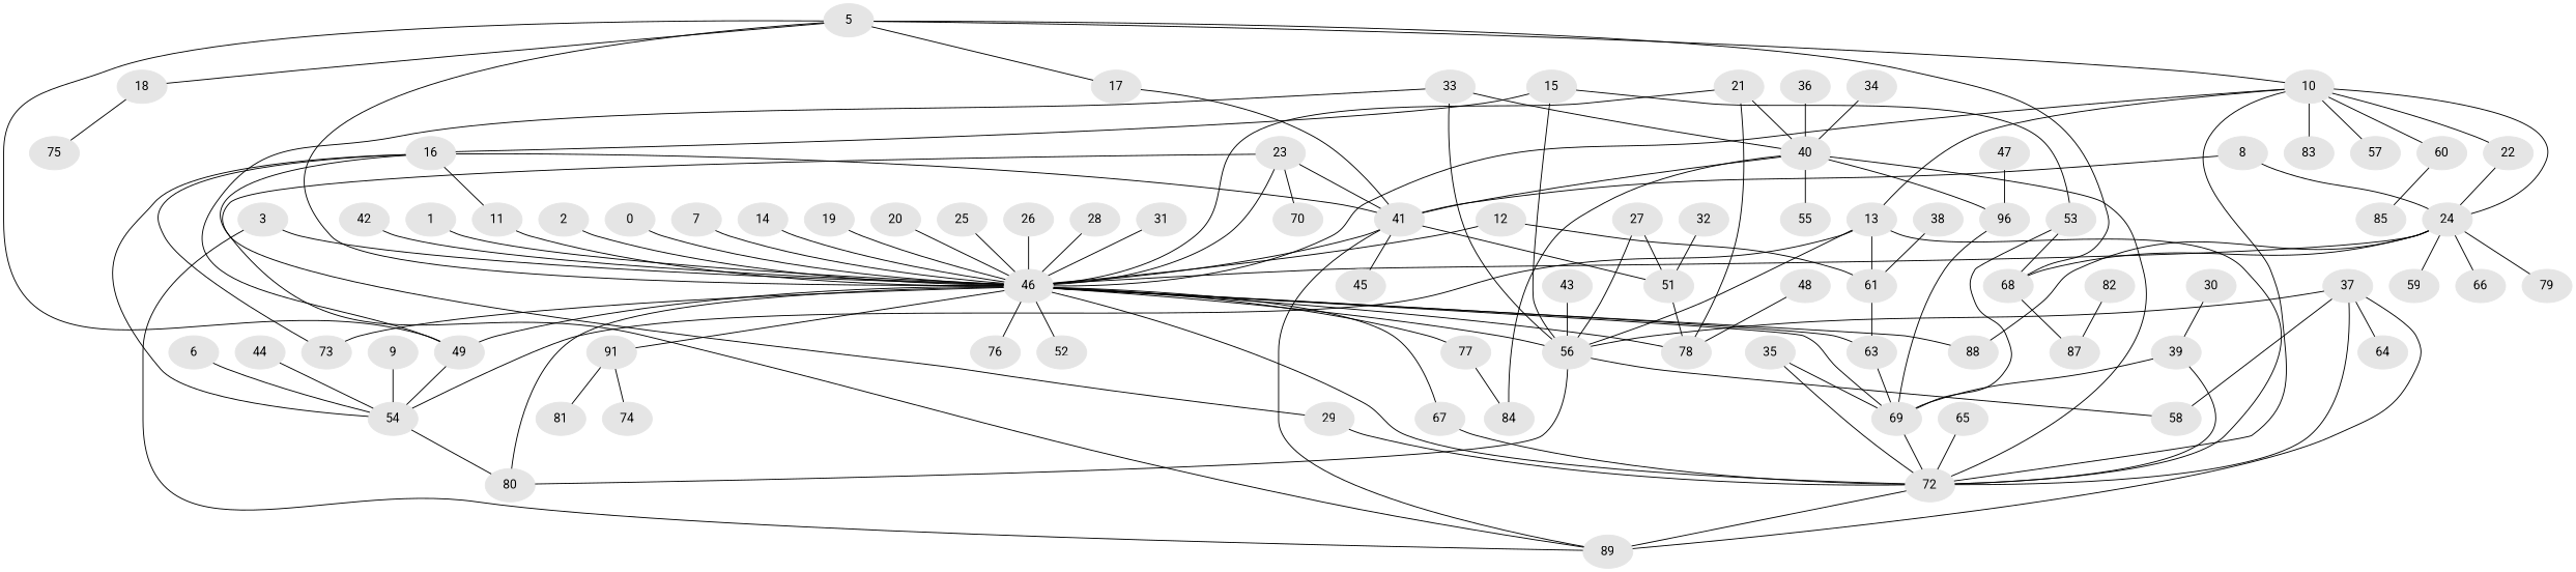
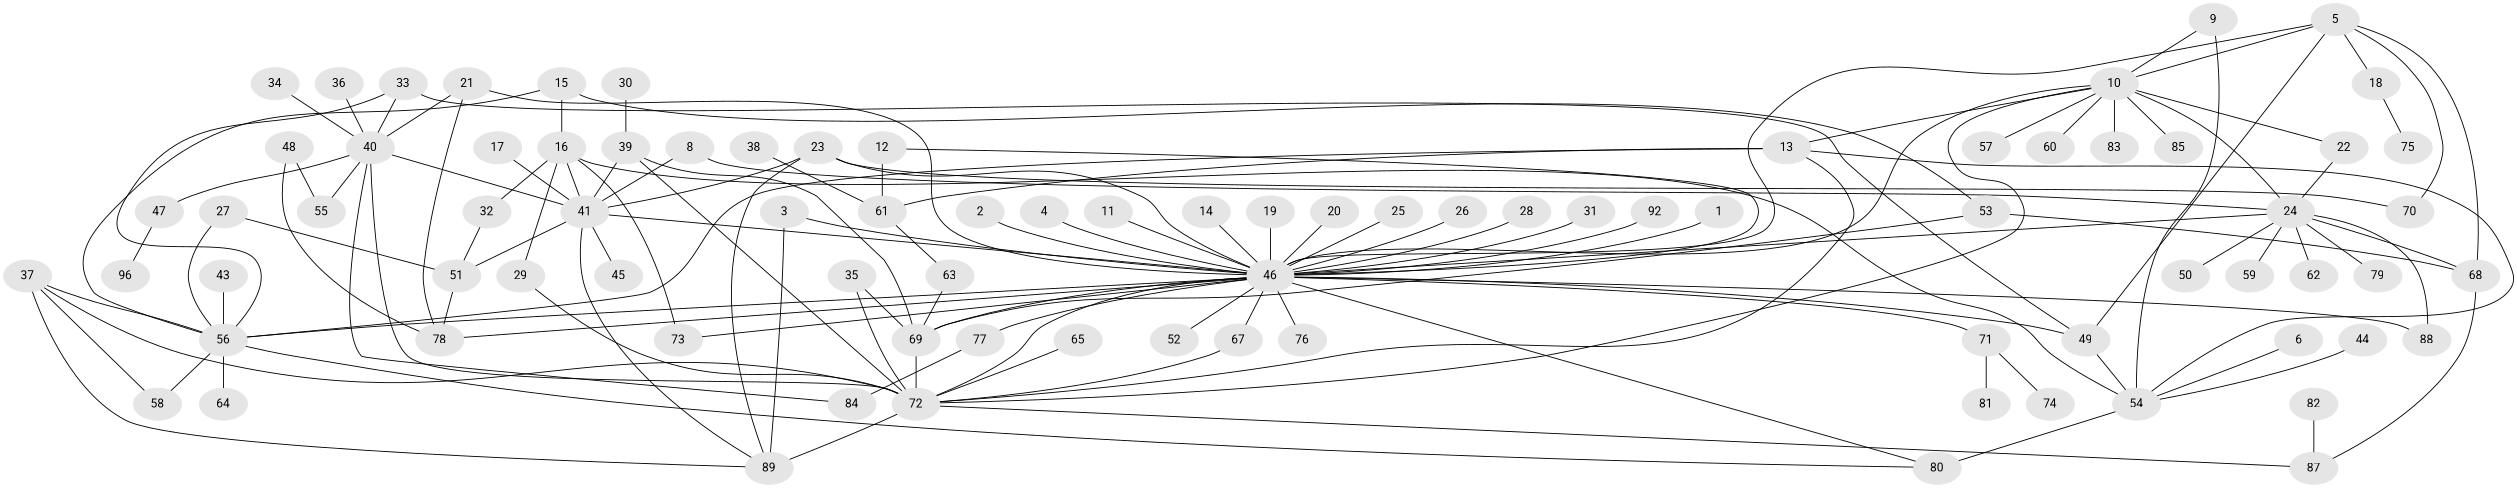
  graph {
    fontname=Roboto
    node [color=gray90 fontname=Roboto style=filled]
    edge [fontname=Roboto weight=1.0]
    1
    46
    49
    72
    56
    73
    78
    88
    69
    52
    63
    67
-   71 [label=91]
+   71
    76
    77
    80
    2
    3
    n19 [label=89]
-   4 [label=0]
+   4
    5
    10
    18
    68
    70
    24
    13
    22
    57
    60
    83
    85
    75
    54
    87
    6
-   7
    8
    41
+   50
    59
-   62 [label=66]
+   62
    79
    51
    45
    9
    61
    11
    12
    58
    64
    14
    15
    16
    53
    29
    32
    17
    19
    20
    21
    40
    47
    55
    84
    23
    25
    26
    27
    28
    30
    39
    31
    33
    34
    35
    36
    37
    38
    n80 [label=96]
-   42
+   42 [label=92]
    43
    44
    74
    81
    48
    65
    82
    1 -- 46
    46 -- 49
    46 -- 72
    46 -- 56
    46 -- 73
    46 -- 78
    46 -- 88
    46 -- 69
    46 -- 52
-   46 -- 63
    46 -- 67
    46 -- 71
    46 -- 76
    46 -- 77
    46 -- 80
    49 -- 54
    72 -- n19 [weight=2.0]
+   72 -- 87
    56 -- 80
    56 -- 58
-   37 -- 64
+   56 -- 64
    69 -- 72
    63 -- 69
    67 -- 72
    71 -- 74
    71 -- 81 [weight=2.0]
    77 -- 84
    2 -- 46
    3 -- 46
    3 -- n19
    4 -- 46
    5 -- 46
    5 -- 49
    5 -- 10
    5 -- 18
    5 -- 68
-   5 -- 17
+   5 -- 70
    10 -- 46
    10 -- 72
    10 -- 24
    10 -- 13
    10 -- 22
    10 -- 57
    10 -- 60
    10 -- 83
-   60 -- 85
+   10 -- 85
    18 -- 75
    68 -- 87
    24 -- 46
    24 -- 88
    24 -- 68
+   24 -- 50
    24 -- 59
    24 -- 62
    24 -- 79
    13 -- 72
    13 -- 56
    13 -- 54
    13 -- 61
    22 -- 24
    54 -- 80
    6 -- 54
-   7 -- 46
    8 -- 24
    8 -- 41
    41 -- 46
    41 -- n19
    41 -- 51
    41 -- 45
    51 -- 78
+   9 -- 10
    9 -- 54
    61 -- 63
    11 -- 46
    12 -- 46
    12 -- 61
    14 -- 46
    15 -- 56
    15 -- 16
    15 -- 53
    16 -- 73
    16 -- 54
    16 -- 41
    16 -- 29
-   16 -- 11
+   16 -- 32
    53 -- 69
    53 -- 68
    29 -- 72
    32 -- 51
    17 -- 41
    19 -- 46
    20 -- 46
    21 -- 46
    21 -- 78
    21 -- 40
    40 -- 72
    40 -- 41
-   40 -- n80
+   40 -- 47
    40 -- 55
    40 -- 84
    47 -- n80
    23 -- 46
    23 -- n19
    23 -- 70
    23 -- 41
    25 -- 46
    26 -- 46
    27 -- 56
    27 -- 51
    28 -- 46
    30 -- 39
    39 -- 72
    39 -- 69
+   39 -- 41
    31 -- 46
    33 -- 49
    33 -- 56
    33 -- 40
    34 -- 40
    35 -- 72
    35 -- 69
    36 -- 40
    37 -- 72 [weight=2.0]
    37 -- 56
    37 -- n19
    37 -- 58
    38 -- 61
-   n80 -- 69
    42 -- 46
    43 -- 56
    44 -- 54
    48 -- 78
+   48 -- 55
    65 -- 72
    82 -- 87
  }
